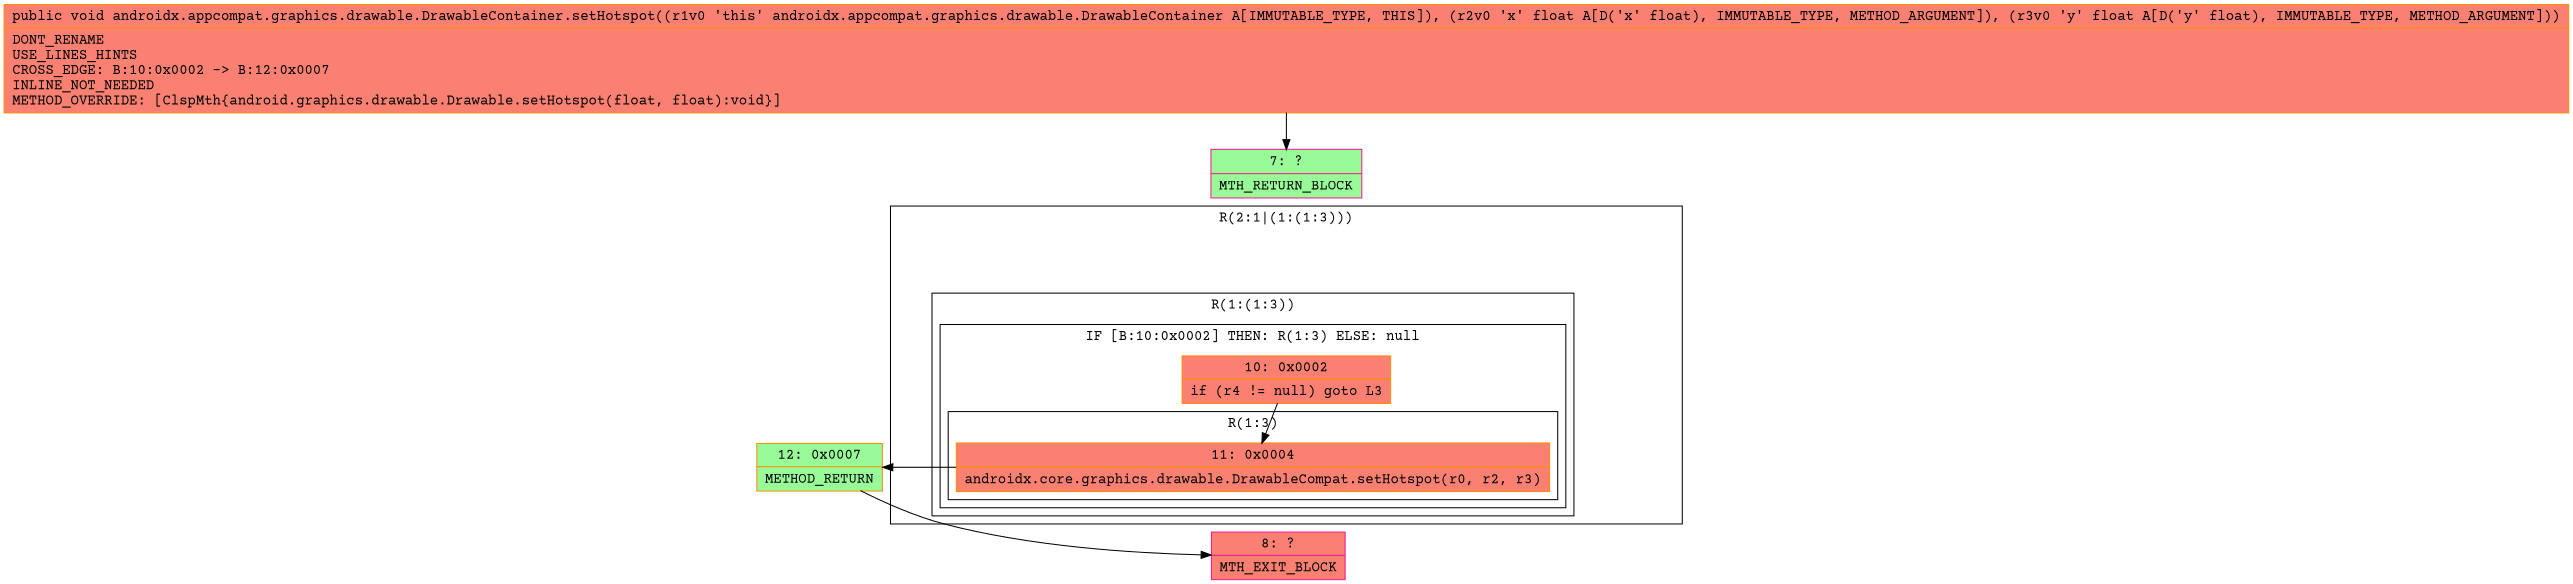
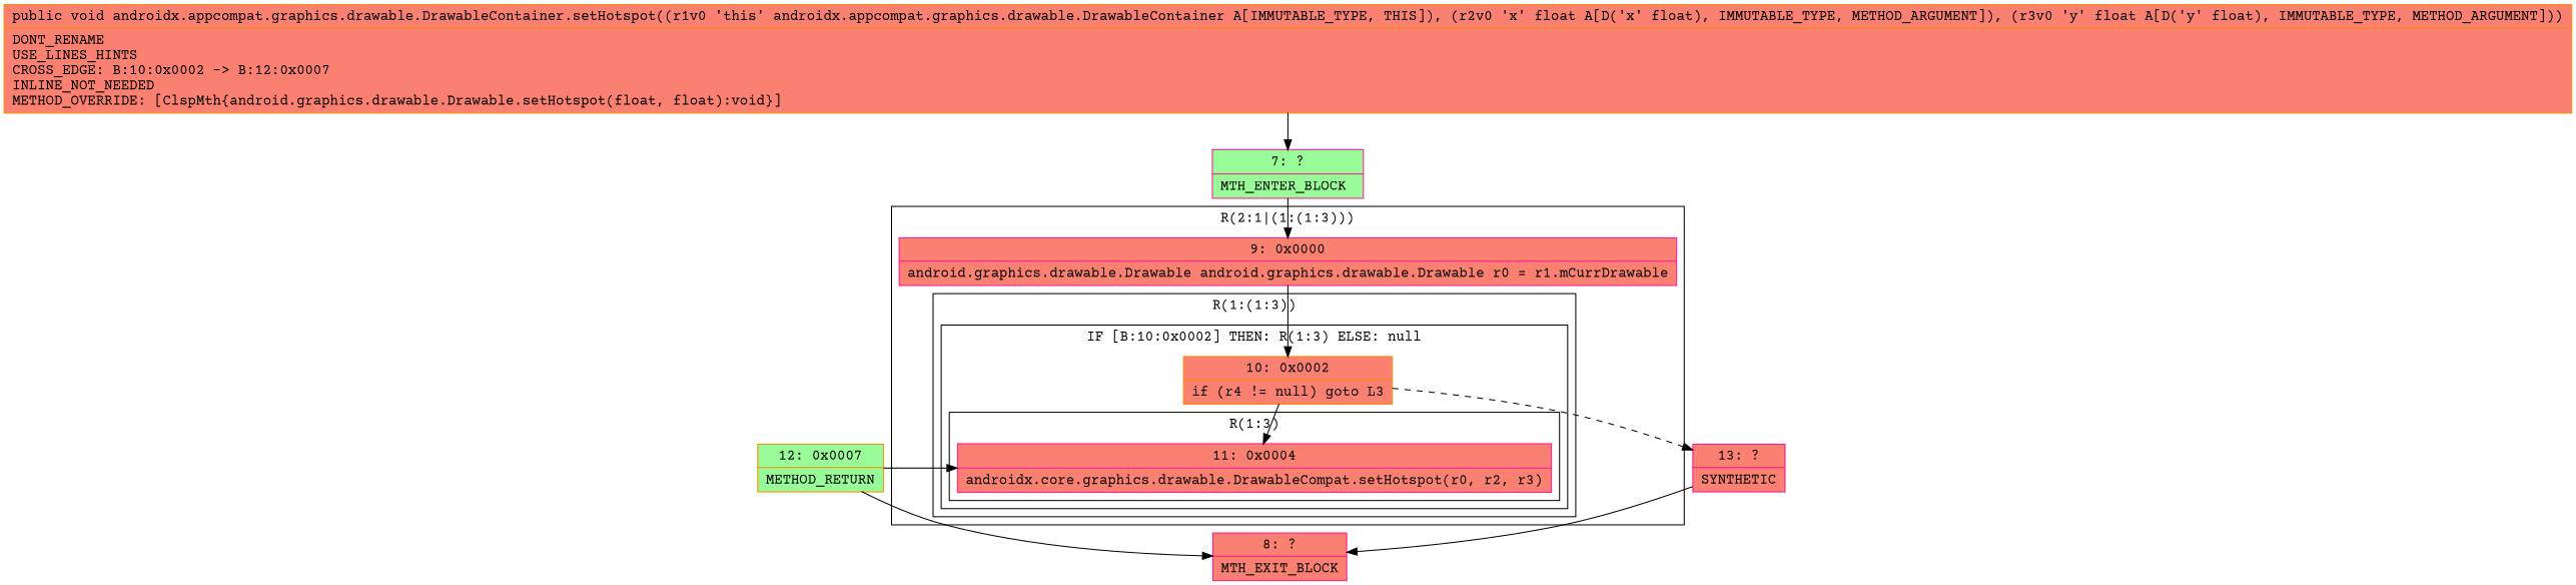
  digraph {
    fontname="Courier Prime"
    node [color=darkorange fillcolor=salmon fontname="Courier Prime" shape=record style=filled]
    edge [fontname="Courier Prime"]
-   n1 [label="{11\:\ 0x0004|androidx.core.graphics.drawable.DrawableCompat.setHotspot(r0, r2, r3)\l}"]
+   n1 [color=deeppink label="{11\:\ 0x0004|androidx.core.graphics.drawable.DrawableCompat.setHotspot(r0, r2, r3)\l}"]
    n2 [label="{10\:\ 0x0002|if (r4 != null) goto L3\l}"]
+   n3 [color=deeppink label="{9\:\ 0x0000|android.graphics.drawable.Drawable android.graphics.drawable.Drawable r0 = r1.mCurrDrawable\l}"]
    n4 [fillcolor=palegreen label="{12\:\ 0x0007|METHOD_RETURN\l}"]
+   n5 [color=deeppink label="{13\:\ ?|SYNTHETIC\l}"]
    n6 [color=deeppink label="{8\:\ ?|MTH_EXIT_BLOCK\l}"]
-   n7 [color=deeppink fillcolor=palegreen label="{7\:\ ?|MTH_RETURN_BLOCK\l}"]
+   n7 [color=deeppink fillcolor=palegreen label="{7\:\ ?|MTH_ENTER_BLOCK\l}"]
    n8 [label="{public void androidx.appcompat.graphics.drawable.DrawableContainer.setHotspot((r1v0 'this' androidx.appcompat.graphics.drawable.DrawableContainer A[IMMUTABLE_TYPE, THIS]), (r2v0 'x' float A[D('x' float), IMMUTABLE_TYPE, METHOD_ARGUMENT]), (r3v0 'y' float A[D('y' float), IMMUTABLE_TYPE, METHOD_ARGUMENT]))  | DONT_RENAME\lUSE_LINES_HINTS\lCROSS_EDGE: B:10:0x0002 \-\> B:12:0x0007\lINLINE_NOT_NEEDED\lMETHOD_OVERRIDE: [ClspMth\{android.graphics.drawable.Drawable.setHotspot(float, float):void\}]\l}"]
    subgraph cluster_1 {
      label="R(2:1|(1:(1:3)))"
+     n3
      subgraph cluster_2 {
        label="R(1:(1:3))"
        subgraph cluster_3 {
          label="IF [B:10:0x0002] THEN: R(1:3) ELSE: null"
          n2
          subgraph cluster_4 {
            label="R(1:3)"
            n1
          }
        }
      }
    }
-   n1 -> n4
+   n4 -> n1
    n2 -> n1
+   n2 -> n5 [style=dashed]
+   n3 -> n2
    n4 -> n6
+   n5 -> n6
+   n7 -> n3
    n8 -> n7
  }
